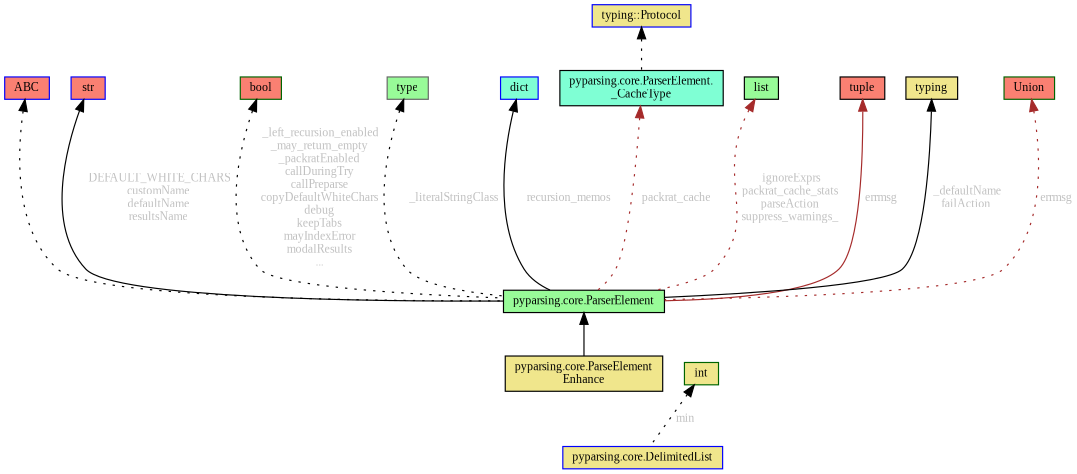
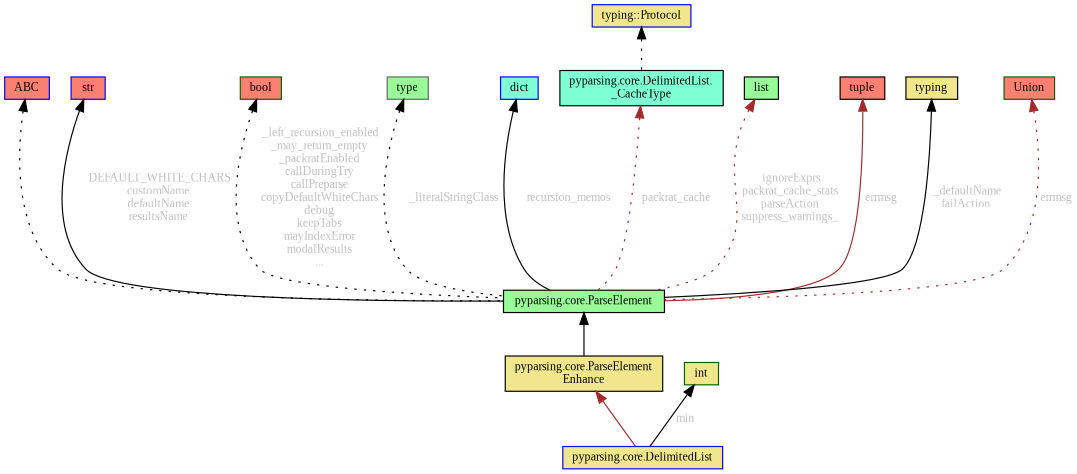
  digraph {
    fontname="Liberation Serif"
    node [color=black fillcolor=khaki fontname="Liberation Serif" fontsize=10 shape=box style=filled]
    edge [color=black dir=back fontname="Liberation Serif" fontsize=10 labelfontname=Helvetica labelfontsize=10 style=dotted fontcolor=grey]
    n1 [color=blue fontcolor=black height=0.2 label="pyparsing.core.DelimitedList" width=0.4]
    n2 [height=0.2 label="pyparsing.core.ParseElement\lEnhance" width=0.4]
-   n3 [fillcolor=palegreen height=0.2 label="pyparsing.core.ParserElement" width=0.4]
+   n3 [fillcolor=palegreen height=0.2 label="pyparsing.core.ParseElement" width=0.4]
    n4 [color=blue fillcolor=salmon height=0.2 label=ABC width=0.4]
    n5 [color=blue fillcolor=salmon height=0.2 label=str width=0.4]
    n6 [color=darkgreen fillcolor=salmon height=0.2 label=bool width=0.4]
    n7 [color=gray40 fillcolor=palegreen height=0.2 label=type width=0.4]
    n8 [color=blue fillcolor=aquamarine height=0.2 label=dict width=0.4]
-   n9 [fillcolor=aquamarine height=0.2 label="pyparsing.core.ParserElement.\l_CacheType" width=0.4]
+   n9 [fillcolor=aquamarine height=0.2 label="pyparsing.core.DelimitedList.\l_CacheType" width=0.4]
    n10 [color=blue height=0.2 label="typing::Protocol" width=0.4]
    n11 [fillcolor=palegreen height=0.2 label=list width=0.4]
    n12 [fillcolor=salmon height=0.2 label=tuple width=0.4]
    n13 [height=0.2 label=typing width=0.4]
    n14 [color=darkgreen fillcolor=salmon height=0.2 label=Union width=0.4]
    n15 [color=darkgreen height=0.2 label=int width=0.4]
+   n2 -> n1 [color=brown style=solid fontcolor=""]
    n3 -> n2 [style=solid fontcolor=""]
    n4 -> n3 [fontcolor=""]
    n5 -> n3 [label=" DEFAULT_WHITE_CHARS\ncustomName\ndefaultName\nresultsName" style=solid]
    n6 -> n3 [label=" _left_recursion_enabled\n_may_return_empty\n_packratEnabled\ncallDuringTry\ncallPreparse\ncopyDefaultWhiteChars\ndebug\nkeepTabs\nmayIndexError\nmodalResults\n..."]
    n7 -> n3 [label=" _literalStringClass"]
    n8 -> n3 [label=" recursion_memos" style=solid]
    n9 -> n3 [color=brown label=" packrat_cache"]
    n10 -> n9 [fontcolor=""]
    n11 -> n3 [color=brown label=" ignoreExprs\npackrat_cache_stats\nparseAction\nsuppress_warnings_"]
    n12 -> n3 [color=brown label=" errmsg" style=solid]
    n13 -> n3 [label=" _defaultName\nfailAction" style=solid]
    n14 -> n3 [color=brown label=" errmsg"]
-   n15 -> n1 [label=" min"]
+   n15 -> n1 [label=" min" style=solid]
  }
